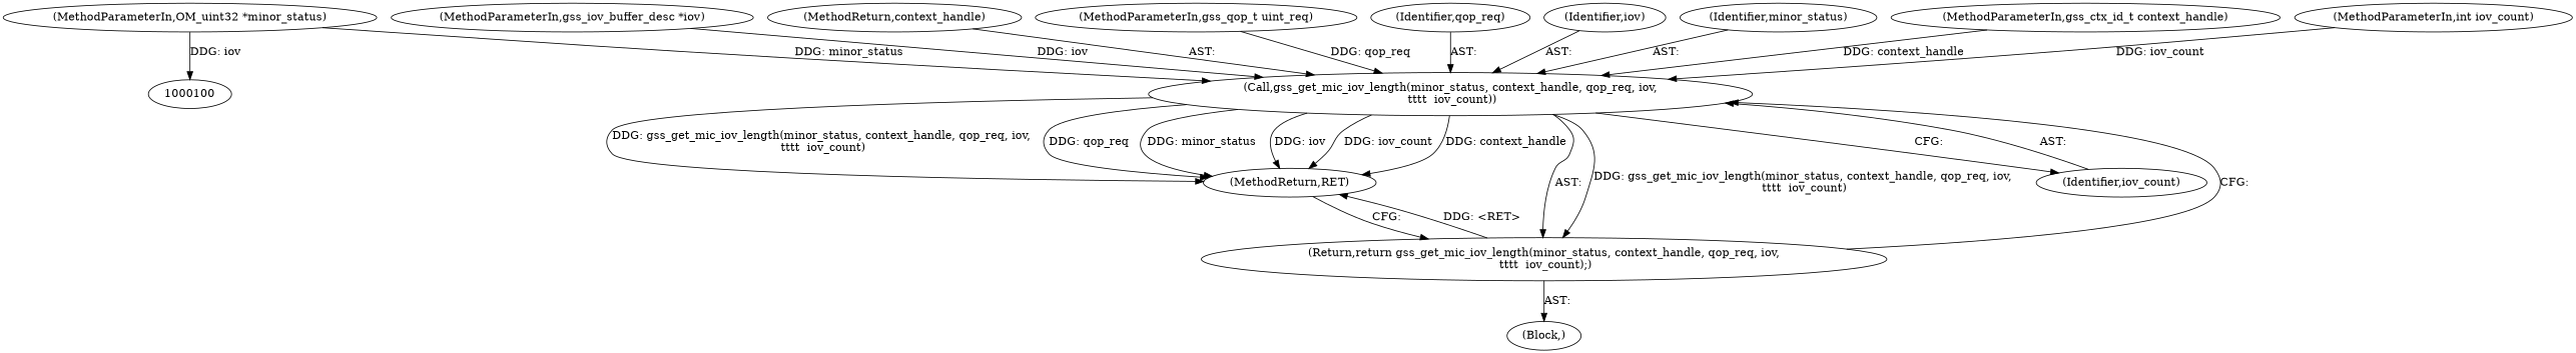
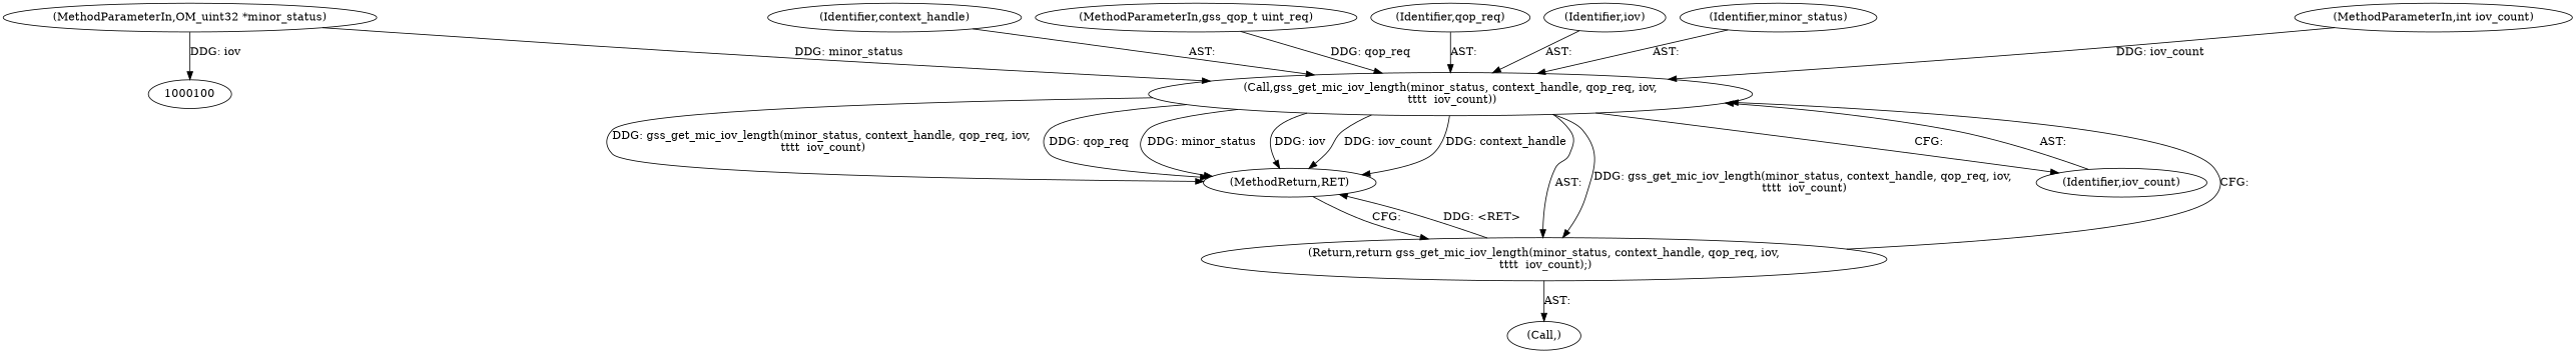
  digraph {
    n1 [label="(MethodParameterIn,OM_uint32 *minor_status)"]
    n2 [label="(Call,gss_get_mic_iov_length(minor_status, context_handle, qop_req, iov,\n \t\t\t\t  iov_count))"]
    1000100
    n4 [label="(MethodReturn,RET)"]
    n5 [label="(Return,return gss_get_mic_iov_length(minor_status, context_handle, qop_req, iov,\n \t\t\t\t  iov_count);)"]
    n6 [label="(Identifier,iov_count)"]
-   n7 [label="(Block,)"]
-   n8 [label="(MethodParameterIn,gss_iov_buffer_desc *iov)"]
-   n9 [label="(MethodReturn,context_handle)"]
+   n7 [label="(Call,)"]
+   n9 [label="(Identifier,context_handle)"]
    n10 [label="(MethodParameterIn,gss_qop_t uint_req)"]
    n11 [label="(Identifier,qop_req)"]
    n12 [label="(Identifier,iov)"]
    n13 [label="(Identifier,minor_status)"]
-   n14 [label="(MethodParameterIn,gss_ctx_id_t context_handle)"]
    n15 [label="(MethodParameterIn,int iov_count)"]
    n1 -> n2 [label="DDG: minor_status"]
    n1 -> 1000100 [label="DDG: iov"]
    n2 -> n4 [label="DDG: gss_get_mic_iov_length(minor_status, context_handle, qop_req, iov,\n \t\t\t\t  iov_count)"]
    n2 -> n4 [label="DDG: qop_req"]
    n2 -> n4 [label="DDG: minor_status"]
    n2 -> n4 [label="DDG: iov"]
    n2 -> n4 [label="DDG: iov_count"]
    n2 -> n4 [label="DDG: context_handle"]
    n2 -> n5 [label="AST: "]
    n2 -> n5 [label="DDG: gss_get_mic_iov_length(minor_status, context_handle, qop_req, iov,\n \t\t\t\t  iov_count)"]
    n2 -> n6 [label="CFG: "]
    n4 -> n5 [label="CFG: "]
    n5 -> n2 [label="CFG: "]
    n5 -> n4 [label="DDG: <RET>"]
    n5 -> n7 [label="AST: "]
    n6 -> n2 [label="AST: "]
-   n8 -> n2 [label="DDG: iov"]
    n9 -> n2 [label="AST: "]
    n10 -> n2 [label="DDG: qop_req"]
    n11 -> n2 [label="AST: "]
    n12 -> n2 [label="AST: "]
    n13 -> n2 [label="AST: "]
-   n14 -> n2 [label="DDG: context_handle"]
    n15 -> n2 [label="DDG: iov_count"]
  }
